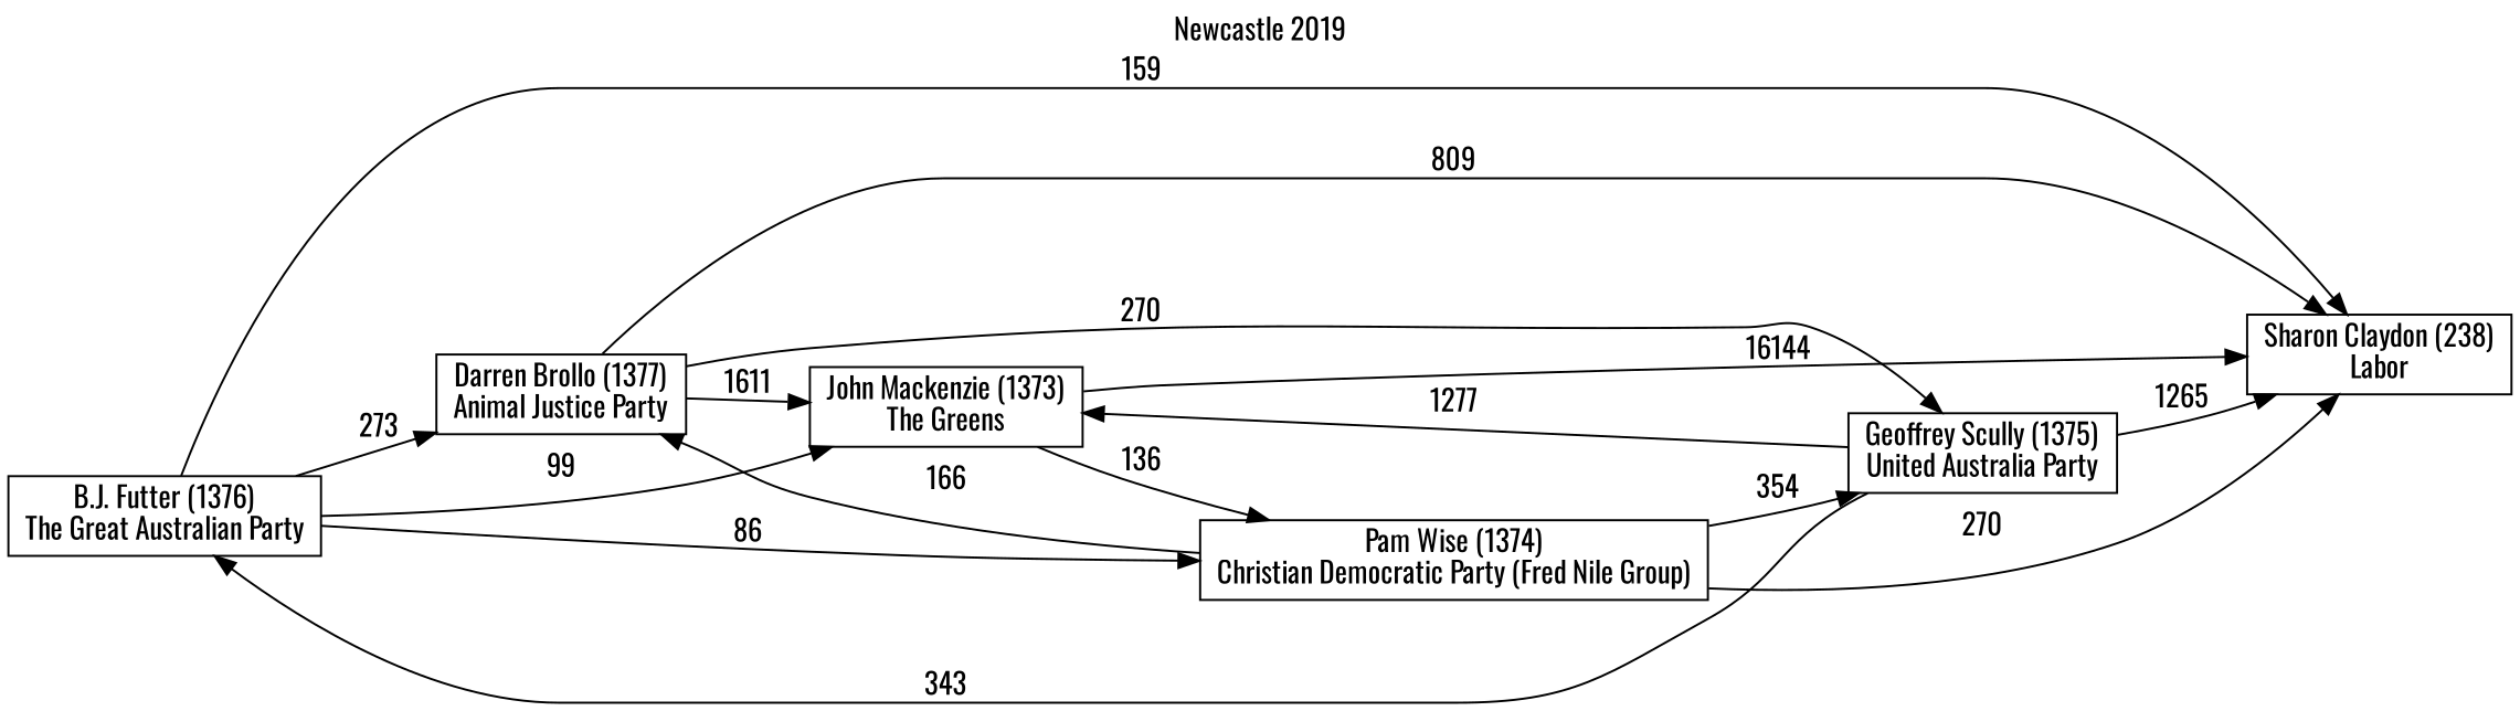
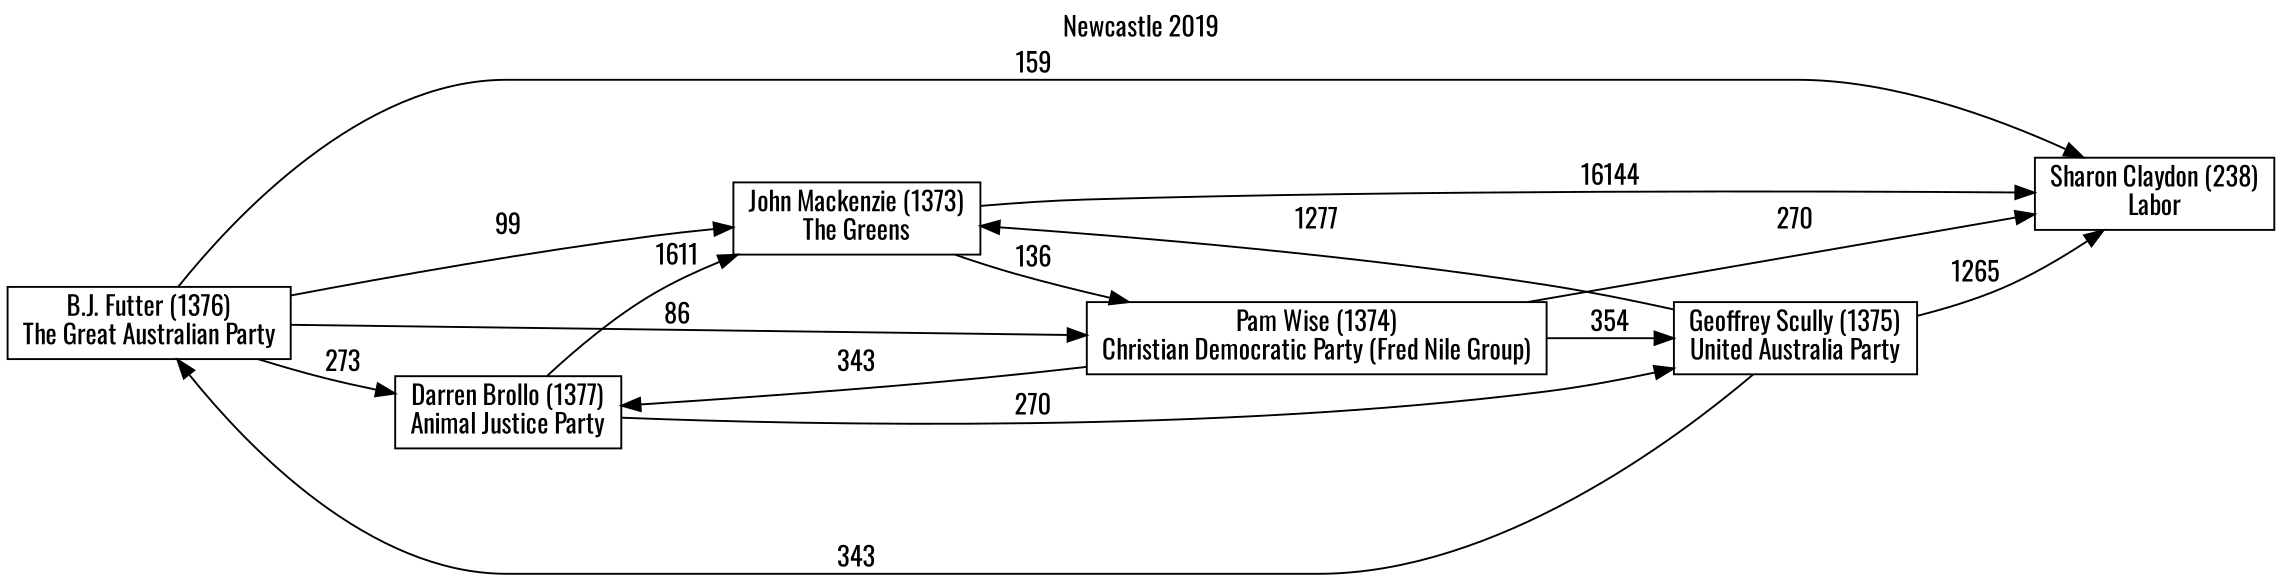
  digraph {
    fontname=Oswald
    label="Newcastle 2019"
    labelloc=t
    mclimit=10
    rankdir=LR
    node [fontname=Oswald shape=box]
    edge [fontname=Oswald]
    n1 [label="B.J. Futter (1376)\nThe Great Australian Party"]
    n2 [label="Darren Brollo (1377)\nAnimal Justice Party"]
    n3 [label="John Mackenzie (1373)\nThe Greens"]
    n4 [label="Pam Wise (1374)\nChristian Democratic Party (Fred Nile Group)"]
    n5 [label="Sharon Claydon (238)\nLabor"]
    n6 [label="Geoffrey Scully (1375)\nUnited Australia Party"]
    n1 -> n2 [label=273]
    n1 -> n3 [label=99]
    n1 -> n4 [label=86]
    n1 -> n5 [label=159]
    n2 -> n3 [label=1611]
-   n2 -> n5 [label=809]
    n2 -> n6 [label=270]
    n3 -> n4 [label=136]
    n3 -> n5 [label=16144]
-   n4 -> n2 [label=166]
+   n4 -> n2 [label=343]
    n4 -> n5 [label=270]
    n4 -> n6 [label=354]
    n6 -> n1 [label=343]
    n6 -> n3 [label=1277]
    n6 -> n5 [label=1265]
  }
